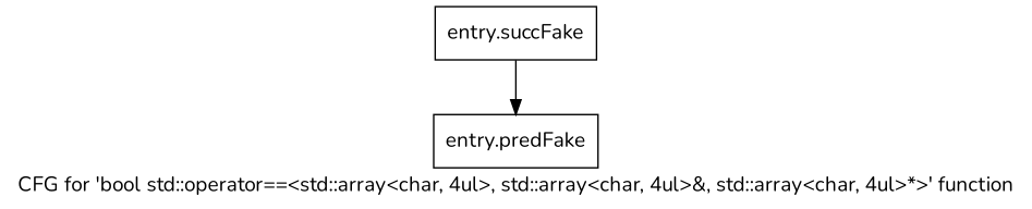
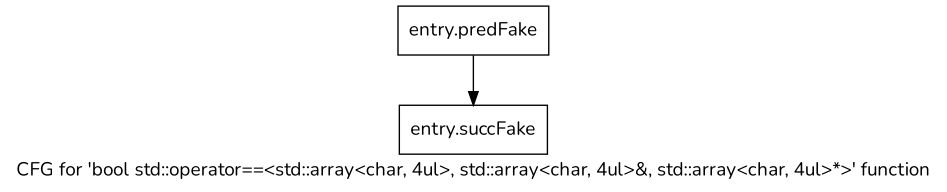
  digraph {
    label="CFG for 'bool std::operator==\<std::array\<char, 4ul\>, std::array\<char, 4ul\>&, std::array\<char, 4ul\>*\>' function"
    fontname=Nunito
    node [shape=record fontname=Nunito]
    n1 [label="{entry.predFake}"]
    n2 [filename="/tools/Xilinx/Vitis_HLS/2022.1/tps/lnx64/gcc-8.3.0/lib/gcc/x86_64-pc-linux-gnu/8.3.0/../../../../include/c++/8.3.0/bits/stl_deque.h" label="{entry.succFake}" linenumber=270]
-   n2 -> n1 [execusionnum=200 filename="/tools/Xilinx/Vitis_HLS/2022.1/tps/lnx64/gcc-8.3.0/lib/gcc/x86_64-pc-linux-gnu/8.3.0/../../../../include/c++/8.3.0/bits/stl_deque.h" fontname=Nunito]
+   n1 -> n2 [execusionnum=200 filename="/tools/Xilinx/Vitis_HLS/2022.1/tps/lnx64/gcc-8.3.0/lib/gcc/x86_64-pc-linux-gnu/8.3.0/../../../../include/c++/8.3.0/bits/stl_deque.h" fontname=Nunito]
  }
